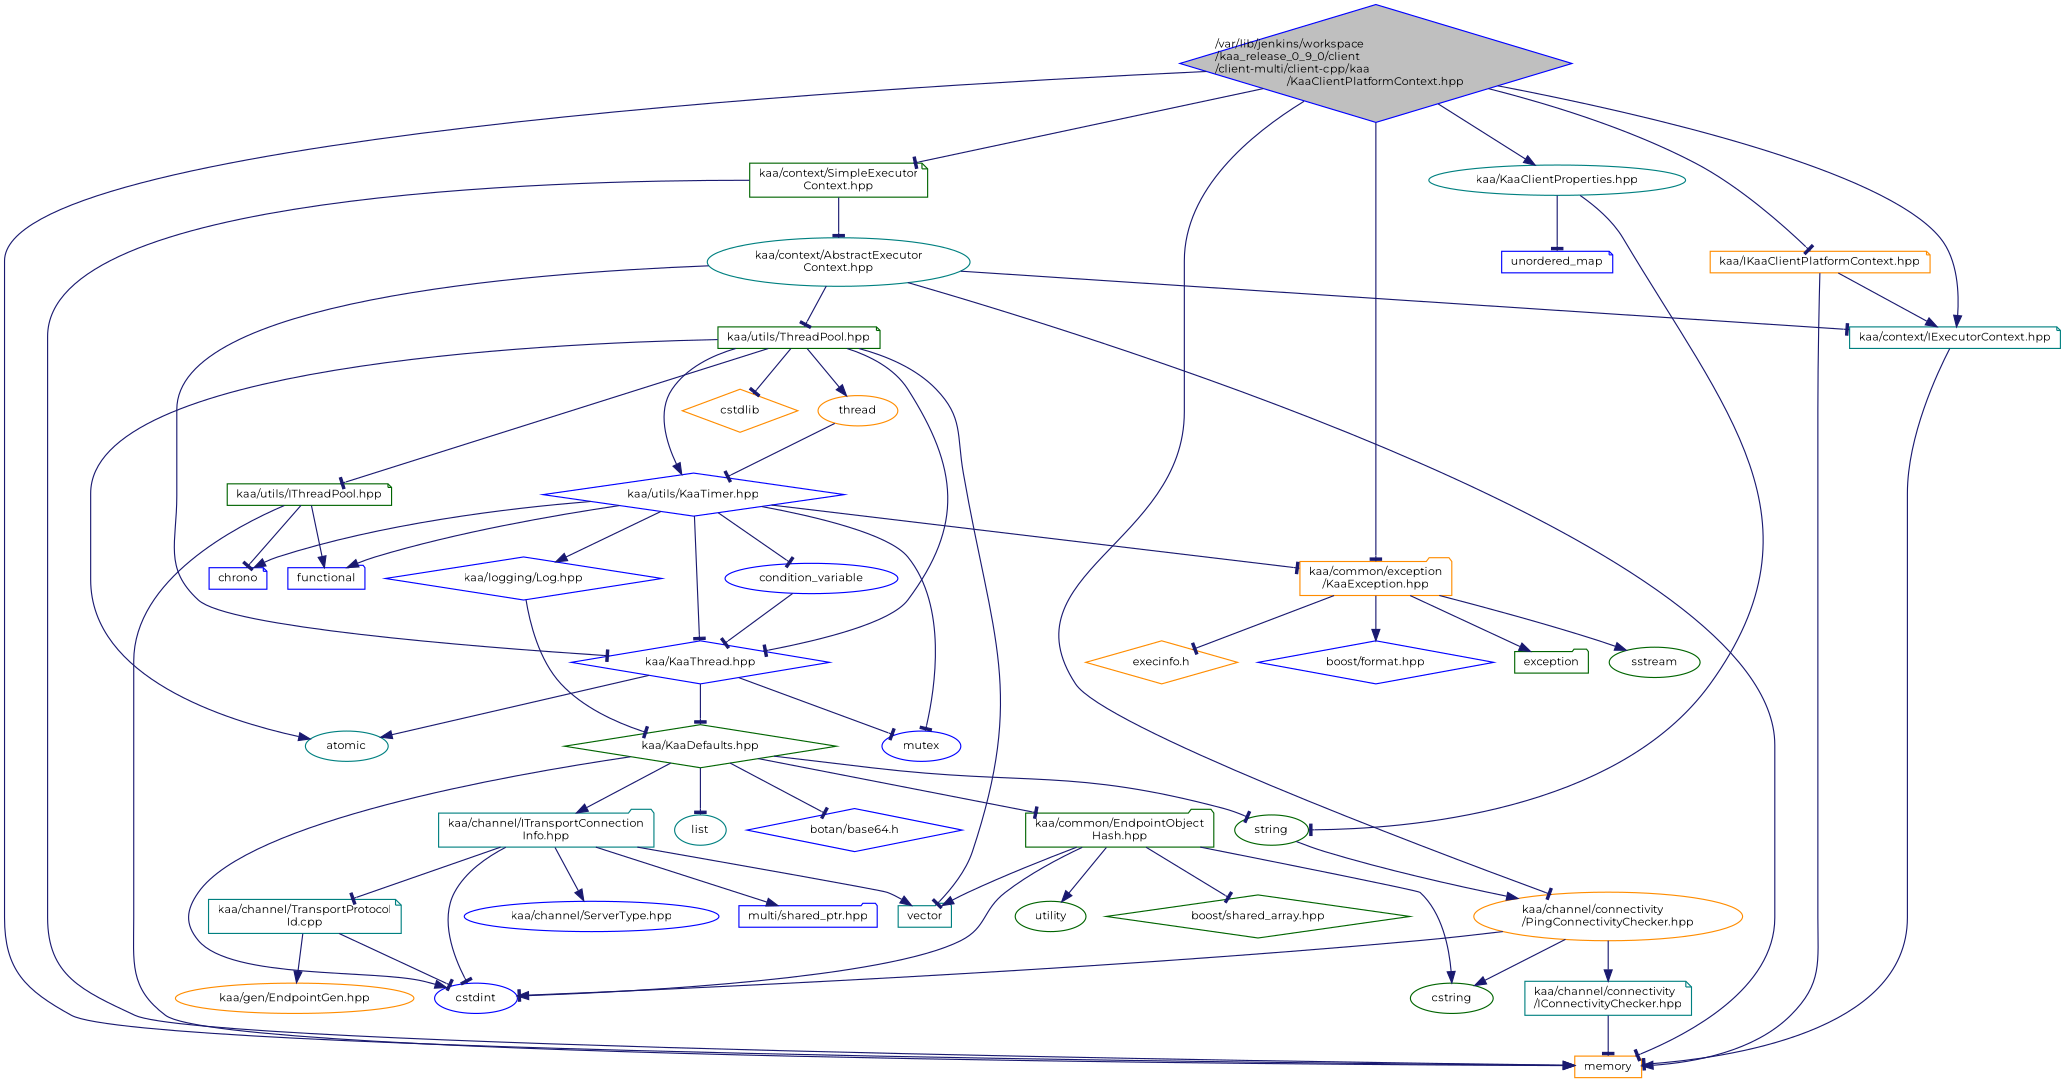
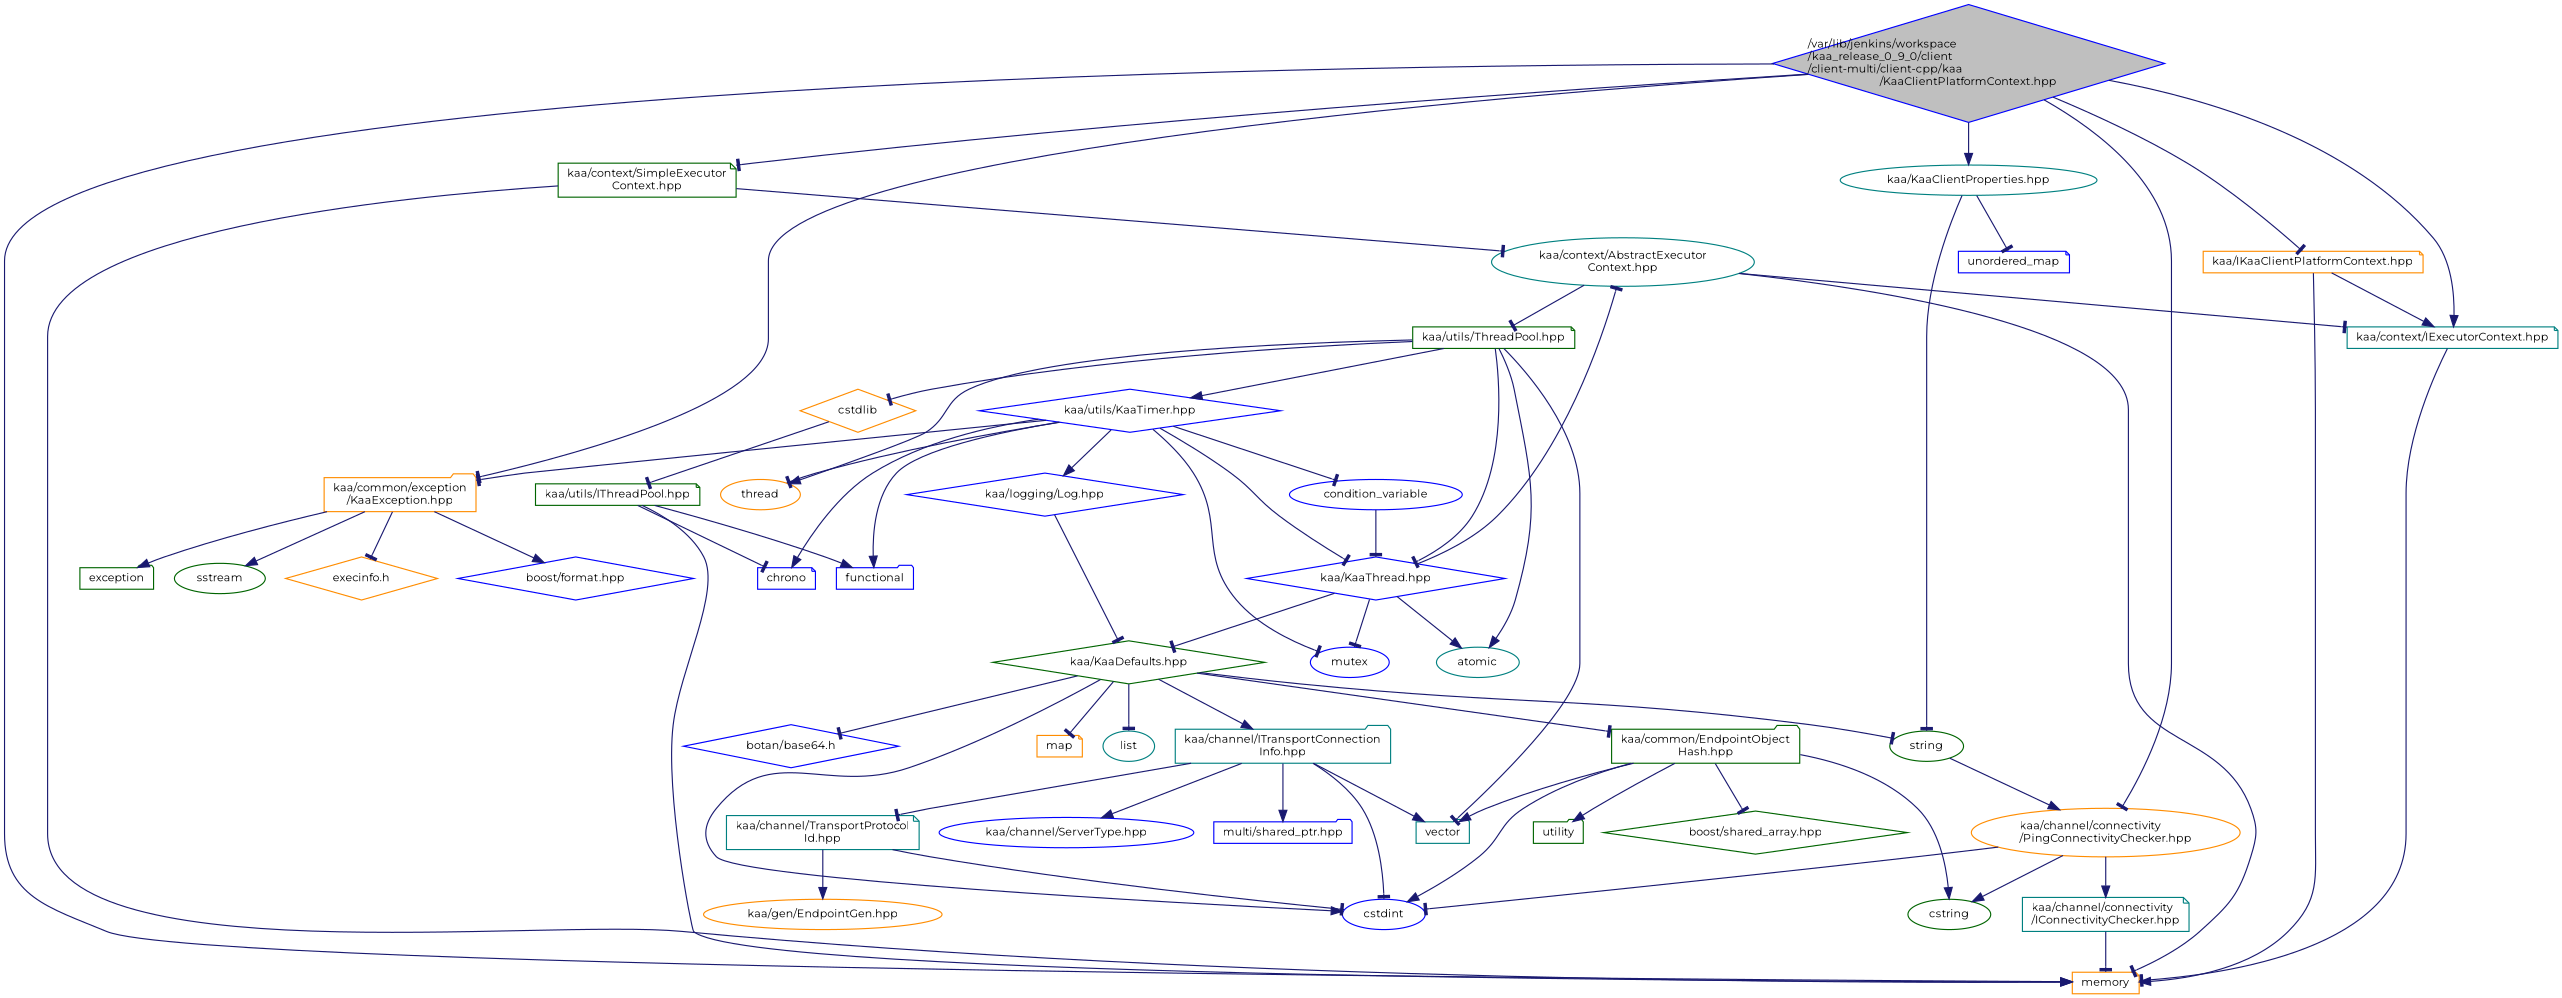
  digraph {
    fontname=Montserrat
    node [color=blue fontname=Montserrat fontsize=10 shape=ellipse]
    edge [arrowhead=tee color=midnightblue fontname=Montserrat fontsize=10 labelfontname=FreeSans labelfontsize=10 style=solid]
    n1 [fillcolor=grey75 fontcolor=black height=0.2 label="/var/lib/jenkins/workspace\l/kaa_release_0_9_0/client\l/client-multi/client-cpp/kaa\l/KaaClientPlatformContext.hpp" shape=diamond style=filled width=0.4]
    n2 [color=darkorange height=0.2 label=memory shape=note width=0.4]
    n3 [color=teal height=0.2 label="kaa/KaaClientProperties.hpp" width=0.4]
    n4 [color=darkorange height=0.2 label="kaa/IKaaClientPlatformContext.hpp" shape=note width=0.4]
    n5 [color=teal height=0.2 label="kaa/context/IExecutorContext.hpp" shape=note width=0.4]
    n6 [color=darkgreen height=0.2 label="kaa/context/SimpleExecutor\lContext.hpp" shape=note width=0.4]
    n7 [color=darkorange height=0.2 label="kaa/common/exception\l/KaaException.hpp" shape=folder width=0.4]
    n8 [color=darkorange height=0.2 label="kaa/channel/connectivity\l/PingConnectivityChecker.hpp" width=0.4]
    n9 [color=darkgreen height=0.2 label=string width=0.4]
    n10 [height=0.2 label=unordered_map shape=note width=0.4]
    n11 [color=teal height=0.2 label="kaa/context/AbstractExecutor\lContext.hpp" width=0.4]
    n12 [height=0.2 label="boost/format.hpp" shape=diamond width=0.4]
    n13 [color=darkgreen height=0.2 label=exception shape=folder width=0.4]
    n14 [color=darkgreen height=0.2 label=sstream width=0.4]
    n15 [color=darkorange height=0.2 label="execinfo.h" shape=diamond width=0.4]
    n16 [height=0.2 label=cstdint width=0.4]
    n17 [color=darkgreen height=0.2 label=cstring width=0.4]
    n18 [color=teal height=0.2 label="kaa/channel/connectivity\l/IConnectivityChecker.hpp" shape=note width=0.4]
    n19 [height=0.2 label="kaa/KaaThread.hpp" shape=diamond width=0.4]
    n20 [color=darkgreen height=0.2 label="kaa/utils/ThreadPool.hpp" shape=note width=0.4]
    n21 [color=darkgreen height=0.2 label="kaa/KaaDefaults.hpp" shape=diamond width=0.4]
    n22 [height=0.2 label=mutex width=0.4]
    n23 [color=teal height=0.2 label=atomic width=0.4]
    n24 [color=teal height=0.2 label=vector shape=folder width=0.4]
    n25 [color=darkorange height=0.2 label=cstdlib shape=diamond width=0.4]
    n26 [color=darkorange height=0.2 label=thread width=0.4]
    n27 [height=0.2 label="kaa/utils/KaaTimer.hpp" shape=diamond width=0.4]
    n28 [color=darkgreen height=0.2 label="kaa/utils/IThreadPool.hpp" shape=note width=0.4]
+   n29 [color=darkorange height=0.2 label=map shape=note width=0.4]
    n30 [color=teal height=0.2 label=list width=0.4]
    n31 [height=0.2 label="botan/base64.h" shape=diamond width=0.4]
    n32 [color=darkgreen height=0.2 label="kaa/common/EndpointObject\lHash.hpp" shape=folder width=0.4]
    n33 [color=teal height=0.2 label="kaa/channel/ITransportConnection\lInfo.hpp" shape=folder width=0.4]
    n34 [height=0.2 label=condition_variable width=0.4]
-   n35 [color=darkgreen height=0.2 label=utility width=0.4]
+   n35 [color=darkgreen height=0.2 label=utility shape=folder width=0.4]
    n36 [color=darkgreen height=0.2 label="boost/shared_array.hpp" shape=diamond width=0.4]
    n37 [height=0.2 label="multi/shared_ptr.hpp" shape=folder width=0.4]
    n38 [height=0.2 label="kaa/channel/ServerType.hpp" width=0.4]
-   n39 [color=teal height=0.2 label="kaa/channel/TransportProtocol\lId.cpp" shape=note width=0.4]
+   n39 [color=teal height=0.2 label="kaa/channel/TransportProtocol\lId.hpp" shape=note width=0.4]
    n40 [color=darkorange height=0.2 label="kaa/gen/EndpointGen.hpp" width=0.4]
    n41 [height=0.2 label=chrono shape=note width=0.4]
    n42 [height=0.2 label=functional shape=folder width=0.4]
    n43 [height=0.2 label="kaa/logging/Log.hpp" shape=diamond width=0.4]
    n1 -> n2 [arrowhead=normal]
    n1 -> n3 [arrowhead=normal]
    n1 -> n4
    n1 -> n5 [arrowhead=normal]
    n1 -> n6
    n1 -> n7
    n1 -> n8
    n3 -> n9
    n3 -> n10
    n4 -> n2 [arrowhead=normal]
    n4 -> n5 [arrowhead=normal]
    n5 -> n2
    n6 -> n2 [arrowhead=normal]
    n6 -> n11
    n7 -> n12 [arrowhead=normal]
    n7 -> n13 [arrowhead=normal]
    n7 -> n14 [arrowhead=normal]
    n7 -> n15
    n8 -> n16
    n8 -> n17 [arrowhead=normal]
    n8 -> n18 [arrowhead=normal]
    n9 -> n8 [arrowhead=normal]
    n11 -> n2
    n11 -> n5
-   n11 -> n19
+   n19 -> n11
    n11 -> n20
    n18 -> n2
    n19 -> n21
    n19 -> n22
    n19 -> n23 [arrowhead=normal]
    n20 -> n19
    n20 -> n23 [arrowhead=normal]
    n20 -> n24
    n20 -> n25
    n20 -> n26 [arrowhead=normal]
    n20 -> n27 [arrowhead=normal]
-   n20 -> n28
+   n25 -> n28
    n21 -> n9
    n21 -> n16 [arrowhead=normal]
+   n21 -> n29
    n21 -> n30
    n21 -> n31
    n21 -> n32
    n21 -> n33 [arrowhead=normal]
    n27 -> n7
    n27 -> n19
    n27 -> n22
-   n26 -> n27
+   n27 -> n26
    n27 -> n34
    n27 -> n41 [arrowhead=normal]
    n27 -> n42 [arrowhead=normal]
    n27 -> n43 [arrowhead=normal]
    n28 -> n2 [arrowhead=normal]
    n28 -> n41
    n28 -> n42 [arrowhead=normal]
    n32 -> n16 [arrowhead=normal]
    n32 -> n17 [arrowhead=normal]
    n32 -> n24 [arrowhead=normal]
    n32 -> n35 [arrowhead=normal]
    n32 -> n36
    n33 -> n16
    n33 -> n24 [arrowhead=normal]
    n33 -> n37 [arrowhead=normal]
    n33 -> n38 [arrowhead=normal]
    n33 -> n39
    n34 -> n19
    n39 -> n16
    n39 -> n40 [arrowhead=normal]
    n43 -> n21
  }
